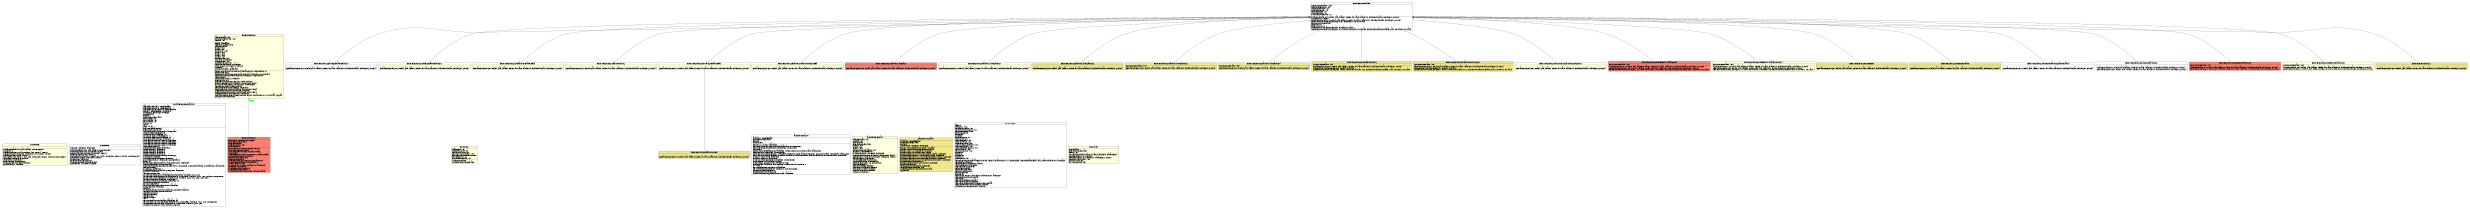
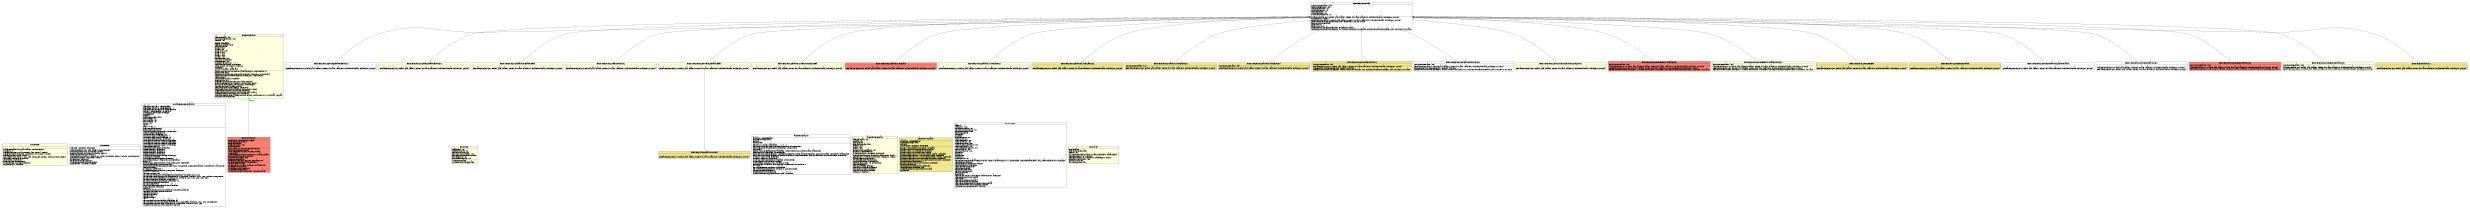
  digraph {
    rankdir=BT
    node [fillcolor=lightyellow shape=record style=filled]
    edge [arrowhead=empty arrowtail=none]
    n1 [label="{CustomHTTP|\l|build_http_headers(host, path, headers, custom_request)\lconnect_h2(ss)\lconnect_tcp_socket(sock, host_ip_info, host, use_ipv4, timeout)\lconnect_tls_socket(tls_socket, host_ip_info, host, use_ipv4, timeout)\lcreate_tcp_socket(ip_info, use_ipv4)\lhttp_request(host, use_ipv4, port, path, host_ip_info, timeout, verbose, custom_request)\llookup_dns(hostname, portnumber)\lparse_headers(headers_str)\lparse_response(http_response)\lparse_response_line(response_line_str)\lupgrade_to_tls(s, hostname)\l}"]
    n2 [fillcolor=white label="{CustomHTTP|httplogger : NoneType, RootLogger\l|build_http_headers(host, path, headers, custom_request)\lconnect_tcp_socket(sock, host_ip_info, timeout)\lconnect_tls_socket(tls_socket, host_ip_info, timeout)\lcreate_tcp_socket(ip_info, timeout)\lhttp_request(host, use_ipv4, log_path, port, path, host_ip_info, timeout, verbose, custom_request)\llookup_dns(hostname, portnumber, use_ipv4)\lparse_headers(headers_str)\lparse_response(http_response)\lparse_response_line(response_line_str)\lupgrade_to_tls(s, hostname, log_path)\l}"]
    n3 [fillcolor=white label="{Domain_Response_Analyzator|data_frame_exp_stats : TextFileReader\ldata_frame_pd_matrix : TextFileReader\ldata_frame_prerequest_stats : TextFileReader\ldf_global : TextFileReader, DataFrame\ldra_logging : RootLogger, NoneType\lexp_meta_data\lexp_path\lexperiment_configuration\lfont_size_axis : int\lfont_size_label : int\lfont_size_title : int\lhost100 : int\llog_dir\lslope : str, int\l|analyze_modifications_cc6()\lanalyze_status_codes(df)\lanalyze_target_list(df_target_list, df_exp_stats)\lcheck_91_key_value_length(df)\lcluster_domains(data_frame, ax)\lcluster_prerequest(data_frame, ax)\lcluster_prerequest_cc6(data_frame, ax)\lconvert_to_relative_values(data_dict)\lcount_and_plot_bit_occurrences33(data_frame)\lcount_and_plot_bit_occurrences52(data_frame)\lcount_and_plot_bit_occurrences53(data_frame)\lcount_and_plot_bit_occurrences71(data_frame)\lcount_status_codes(df)\lcreate_stacked_bar_chart(data_frame)\ldecode_save_cc33(data_frame)\ldecode_save_cc52(data_frame)\ldecode_save_cc53(data_frame)\ldecode_save_cc71(data_frame)\ldouble_plot_deviation_count_distribution_CC3()\ldoubleplot_modification()\ldoubleplot_response_rate_message_index()\lexport_latex_to_report(latex_code, report_filename)\lfigure1(df)\lfilter_and_aggregate(pd_matrix, target_status_code, decoded_df)\lformat_status_codes(status_code_counts)\lgenerate_latex_table(experiment_configuration, outcome_info, prerequest_statistics, host_statistics, status_codes)\lget_logs_directory()\lgrouped_cc6(data_frame)\lgrouped_results_csv(pd_matrix, prerequests, attempt_no)\lhost_stats(data_frame)\lload_exp_outcome(path)\lplot_2xx_over_attempt_no(data_frame, ax, subplottitles, autolimits, y_low, y_up)\lplot_2xx_over_attempt_no_double(data_frame, ax, subplottitles, autolimits, y_low, y_up, only_2xx, no_regression)\lplot_deviation_count_distribution(data_frame, ax, autolimits, x_low, x_up, y_low, y_up, bins)\lplot_hosts_responses(dataframe, num_clusters)\lplot_rel_uri_deviation_distribution(data_frame, ax)\lplot_scatter_prerequest(data_frame)\lplot_unsorted_data(df)\lplot_uri_deviation_count_distribution(data_frame)\lprerequest_stats(data_frame)\lquadplot()\lsave_exp_analyzer_results(host_statistics, prerequest_statistics)\lsingle_plot_deviation_count_distribution()\lsingle_plot_mod_cc6()\lsingleplot_blocking()\lsingleplot_mod()\lsingleplot_rel_uri()\lstart()\lstatus_code_bars_over_deviation(data_frame, ax)\lstatus_code_curves_over_deviation(data_frame, ax, subplottitles, autolimits, y_low, y_up, no_regression)\lstatus_code_curves_over_size(data_frame, ax, subplottitles, autolimits, y_low, y_up)\lupdate_status_code_csv(status_code_dict, df_global)\l}"]
    n4 [fillcolor=salmon label="{ExperimentLogger|exp_logging : NoneType, RootLogger\lexperiment_configuration\lexperiment_folder\lexperiment_stats : dict\lglobal_log_folder\l|add_global_entry_to_experiment_list(exp_no)\lanalyze_prerequest_outcome()\lcapture_packets_dumpcap(stop_capture_flag)\lcopy_log_file()\lcreate_experiment_folder(exp_number, global_log_folder)\lextract_packets_per_host(host_list)\lget_directory_size_mb(path)\lget_experiment_folder()\lprerequest_statisics(prerequest, message_count)\lsave_base_checks_fails(base_check_fails)\lsave_dns_fails(dns_fails)\lsave_exp_stats(run_time, messages, invalid_entries)\lsave_pdmatrix(pd_matrix)\lsave_prerequests(prerequests)\lsave_target_list(target_list)\luri_deviation_table(uri_dev_table, rel_uri_dev_table)\l}"]
    n5 [label="{ExperimentRunner|base_check_fails : list\lcc_uri_post_generation : bool\ldns_fails : list\lerror_event : Event\lexp_log : NoneType\lexperiment_configuration\lglobal_log_folder\llock_bcf : lock\llock_df : lock\llock_matrix : lock\llock_mc : lock\llock_prl : lock\llock_ptl : lock\llock_udt : lock\lmessage_count : int\lpd_matrix : DataFrame\lprerequest_list : list\lprocessed_targets : list\lrel_uri_deviation_table : DataFrame\lrunner_logger : RootLogger, NoneType\ltarget_list\luri_deviation_table : DataFrame\l|add_devcount_and_status_code_to_df(deviation_count, response_line, uri)\ladd_dns_info(entry)\ladd_entry_to_domain_prerequest_matrix(domain, attempt_no, response_line)\ladd_no_and_status_code_to_request_list(attempt_no, response_line)\lbaseline_check()\lbasic_request(domain, socket_info)\lcheck_content(body)\lcheck_entry_http_options(entry_dns, follow_redirect)\lcheck_target_list_subset(target_list, start_position, length)\lfuzz_subset(df_target_list, start_position, subset_length)\lget_next_prerequest(attempt_number)\lget_prerequest_from_list(attempt, request_list)\lget_target_subset(target_dataframe, start_position, length)\lpregenerate_request(covert_channel, attempt_no)\lprepare_target_list(target_list, max_targets, max_workers)\lrun_experiment_subset(logger_list, sub_set_dns)\lsend_and_receive_request(attempt_number, request, deviation_count, uri, host_data, log_path)\lsetup_and_start_experiment()\l}"]
    n6 [label="{H2Settings|enable_push : int\lheader_table_size : int\lintial_window_size : int\lmax_concurrent_streams : int\lmax_concurrent_streams_streams\lmax_frame_size : int\lmax_header_list_size : int\l|build_setting_frame()\lupdate_settings(setting_frame)\l}"]
    n7 [fillcolor=white label="{HTTP1_Request_Builder|cc_uri_post_generation : bool\ldefault_headers_sets : dict\ldomain_placeholder : str\lgenerated_request : str\lhost_placeholder : str\lpath_placeholder : str\lsubdomain_placeholder : str\l|build_request_line(port, method, path, headers, scheme, fuzzvalue, relative_uri, include_subdomain, include_port, protocol)\lextract_new_uri(request)\lgenerate_cc_request(port, method, path, headers, content, fuzzvalue, relative_uri, include_subdomain, include_port, protocol)\lgenerate_request(experiment_configuration, selected_port, new_fuzz_value)\lget_cc_uri_post_generation()\lparse_host(uri)\lparse_uri(uri, host)\lpath_generator(domain_specific_path, test_path, fuzzvalue)\lreplace_host_and_domain(prerequest, uri, standard_subdomain, host_header, include_subdomain_host_header, path, override_uri, fuzzvalue)\l}"]
    n8 [fillcolor=white label="{HTTP1_Request_CC_Add_Big_Header_Field_opt1|\l|generate_cc_request(port, method, path, headers, content, fuzzvalue, relative_uri, include_subdomain, include_port, protocol)\l}"]
    n9 [label="{HTTP1_Request_CC_Add_Big_Header_Field_opt2|\l|generate_cc_request(port, method, path, headers, content, fuzzvalue, relative_uri, include_subdomain, include_port, protocol)\l}"]
    n10 [label="{HTTP1_Request_CC_Add_Random_Header_Fields|\l|generate_cc_request(port, method, path, headers, content, fuzzvalue, relative_uri, include_subdomain, include_port, protocol)\l}"]
    n11 [label="{HTTP1_Request_CC_Case_Insensitivity|\l|generate_cc_request(port, method, path, headers, content, fuzzvalue, relative_uri, include_subdomain, include_port, protocol)\l}"]
    n12 [fillcolor=khaki label="{HTTP1_Request_CC_Random_Content|\l|generate_cc_request(port, method, path, headers, content, fuzzvalue, relative_uri, include_subdomain, include_port, protocol)\l}"]
    n13 [label="{HTTP1_Request_CC_Reordering_Header_Fields|\l|generate_cc_request(port, method, path, headers, content, fuzzvalue, relative_uri, include_subdomain, include_port, protocol)\l}"]
    n14 [label="{HTTP1_Request_CC_Random_Content_No_Lenght_Field|\l|generate_cc_request(port, method, path, headers, content, fuzzvalue, relative_uri, include_subdomain, include_port, protocol)\l}"]
    n15 [fillcolor=salmon label="{HTTP1_Request_CC_Random_Whitespace|\l|generate_cc_request(port, method, path, headers, content, fuzzvalue, relative_uri, include_subdomain, include_port, protocol)\l}"]
    n16 [label="{HTTP1_Request_CC_Random_Whitespace_opt|\l|generate_cc_request(port, method, path, headers, content, fuzzvalue, relative_uri, include_subdomain, include_port, protocol)\l}"]
    n17 [fillcolor=khaki label="{HTTP1_Request_CC_Random_Whitespace_opt2|\l|generate_cc_request(port, method, path, headers, content, fuzzvalue, relative_uri, include_subdomain, include_port, protocol)\l}"]
    n18 [fillcolor=khaki label="{HTTP1_Request_CC_Random_Whitespace_opt3|cc_uri_post_generation : bool\l|generate_cc_request(port, method, path, headers, content, fuzzvalue, relative_uri, include_subdomain, include_port, protocol)\l}"]
    n19 [fillcolor=khaki label="{HTTP1_Request_CC_Random_Whitespace_opt4|cc_uri_post_generation : bool\l|generate_cc_request(port, method, path, headers, content, fuzzvalue, relative_uri, include_subdomain, include_port, protocol)\l}"]
    n20 [fillcolor=khaki label="{HTTP1_Request_CC_URI_Case_Insentivity|cc_uri_post_generation : bool\l|generate_cc_request(port, method, path, headers, content, fuzzvalue, relative_uri, include_subdomain, include_port, protocol)\lpath_generator(domain_specific_path, test_path, fuzzvalue)\lreplace_host_and_domain(prerequest, domain, standard_subdomain, host, include_subdomain_host_header, path, override_uri, fuzzvalue)\l}"]
-   n21 [fillcolor=khaki label="{HTTP1_Request_CC_URI_Case_Insentivity_opt1|cc_uri_post_generation : bool\l|generate_cc_request(port, method, path, headers, content, fuzzvalue, relative_uri, include_subdomain, include_port, protocol)\lpath_generator(domain_specific_path, test_path, fuzzvalue)\lreplace_host_and_domain(prerequest, domain, standard_subdomain, host, include_subdomain_host_header, path, override_uri, fuzzvalue)\l}"]
+   n21 [fillcolor=white label="{HTTP1_Request_CC_URI_Case_Insentivity_opt1|cc_uri_post_generation : bool\l|generate_cc_request(port, method, path, headers, content, fuzzvalue, relative_uri, include_subdomain, include_port, protocol)\lpath_generator(domain_specific_path, test_path, fuzzvalue)\lreplace_host_and_domain(prerequest, domain, standard_subdomain, host, include_subdomain_host_header, path, override_uri, fuzzvalue)\l}"]
    n22 [label="{HTTP1_Request_CC_URI_Common_Addresses_And_Anchors|\l|generate_cc_request(port, method, path, headers, content, fuzzvalue, relative_uri, include_subdomain, include_port, protocol)\l}"]
    n23 [fillcolor=salmon label="{HTTP1_Request_CC_URI_Extend_with_fragments|cc_uri_post_generation : bool\l|build_request_line(port, method, path, fragment, headers, scheme, fuzzvalue, relative_uri, include_subdomain, include_port, protocol)\lgenerate_cc_request(port, method, path, headers, content, fuzzvalue, relative_uri, include_subdomain, include_port, protocol)\lreplace_host_and_domain(prerequest, uri, standard_subdomain, host_header, include_subdomain_host_header, path, override_uri, fuzzvalue)\l}"]
    n24 [label="{HTTP1_Request_CC_URI_Extend_with_fragments_opt1|cc_uri_post_generation : bool\l|build_request_line(port, method, path, fragment, headers, scheme, fuzzvalue, relative_uri, include_subdomain, include_port, protocol)\lgenerate_cc_request(port, method, path, headers, content, fuzzvalue, relative_uri, include_subdomain, include_port, protocol)\lreplace_host_and_domain(prerequest, uri, standard_subdomain, host_header, include_subdomain_host_header, path, override_uri, fuzzvalue)\l}"]
    n25 [fillcolor=khaki label="{HTTP1_Request_CC_URI_Hex_Hex|\l|generate_cc_request(port, method, path, headers, content, fuzzvalue, relative_uri, include_subdomain, include_port, protocol)\l}"]
    n26 [fillcolor=khaki label="{HTTP1_Request_CC_URI_Represenation|\l|generate_cc_request(port, method, path, headers, content, fuzzvalue, relative_uri, include_subdomain, include_port, protocol)\l}"]
    n27 [fillcolor=white label="{HTTP1_Request_CC_URI_Represenation_Apache_Localhost|\l|generate_cc_request(port, method, path, headers, content, fuzzvalue, relative_uri, include_subdomain, include_port, protocol)\l}"]
    n28 [fillcolor=white label="{HTTP1_Request_CC_URI_Represenation_opt1|\l|build_request_line(port, method, path, headers, scheme, fuzzvalue, relative_uri, include_subdomain, include_port, protocol)\lgenerate_cc_request(port, method, path, headers, content, fuzzvalue, relative_uri, include_subdomain, include_port, protocol)\l}"]
    n29 [fillcolor=salmon label="{HTTP1_Request_CC_URI_Represenation_opt2|cc_uri_post_generation : bool\l|build_request_line(port, method, path, headers, scheme, fuzzvalue, relative_uri, include_subdomain, include_port, protocol)\lgenerate_cc_request(port, method, path, headers, content, fuzzvalue, relative_uri, include_subdomain, include_port, protocol)\l}"]
    n30 [label="{HTTP1_Request_CC_URI_Represenation_opt3|cc_uri_post_generation : bool\l|build_request_line(port, method, path, headers, scheme, fuzzvalue, relative_uri, include_subdomain, include_port, protocol)\lgenerate_cc_request(port, method, path, headers, content, fuzzvalue, relative_uri, include_subdomain, include_port, protocol)\l}"]
    n31 [fillcolor=khaki label="{HTTP1_Request_from_CSV|\l|generate_cc_request(port, method, path, headers, content, fuzzvalue, relative_uri, include_subdomain, include_port, protocol)\l}"]
    n32 [fillcolor=white label="{Target_List_Analyzer|data_frame : TextFileReader\lexperiment_configuration\lnew_path\ltotal_requests\l|add_use_www_column(data_frame)\lanalyze_column_statuscode_by_indices(data_frame, column_indexes)\lanalyze_column_statuscode_counts(data_frame, column_name)\lanalyze_data()\lcheck_columns_for_leading_digit(data_frame, column_indexes, new_column_name, leading_digit)\lclean_up_column(data_frame, column_indices)\lcompare_columns_and_create_new(data_frame, true_column_index, false_column_index, new_column_name, insert_index, leading_digit)\lcompare_columns_and_create_new_true_false(data_frame, true_column_index, false_column_index, new_column_name, insert_index)\lcount_error_combination(data_frame)\lcount_errors_per_row(data_frame)\lcount_occurrences_per_column(data_frame, column_indices)\lcount_socket_errors(data_frame, indices)\lcount_socket_errors_by_column(data_frame, index)\lextract_sublist(data_frame, column_indices, condition_column, condition, n)\lfilter_data()\lfilter_dataframe_remove_4_errors(data_frame)\lfilter_dataframe_remove_all459(data_frame, columns_to_check)\lgroup_statuscodes(data_frame)\lread_host_list_to_dataframe(path)\lsave_data_frame_to_upgraded_list(new_path, data_frame)\l}"]
    n33 [label="{Target_List_Preperator|base_check_fails : list\ldns_fails : list\lexp_log_folder\lexperiment_configuration\llock_bcf : lock\llock_df : lock\llock_rrd : lock\lrequest_response_data_list : list\ltarget_list : TextFileReader\ltarget_prep_logger : NoneType, RootLogger\l|check_target_list_subset(target_list, start_position, length)\lget_dns_info(uri, standard_subdomain, target_port, use_ipv4)\lload_target_list(target_list_csv)\lload_target_list_df(target_list_csv)\lprepare_data_frame(target_sub_list)\lprepare_target(index, uri, max_redirect)\lprepare_target_list()\lsave_df(dataframe, filename)\lsave_df_json(dataframe, filename)\lsave_dict_list(dict_list, filename)\lsave_list(list_to_save, filename)\lverify_port(target_port)\l}"]
    n34 [fillcolor=khaki label="{Target_List_Upgrader|data_frame : TextFileReader\lexperiment_configuration\lnew_path\lrunner_logger : NoneType, RootLogger\l|add_dns_with_standard_subdomain_443(domain)\ladd_dns_with_standard_subdomain_80(domain)\ladd_dns_with_www_subdomain_443(domain)\ladd_dns_with_www_subdomain_80(domain)\ladd_https_absolute_uri_without_subdomain(domain, socket_info)\ladd_https_absolute_uri_www_subdomain(domain, socket_info)\ladd_https_absolute_uri_www_subdomain_incl_host(domain, socket_info)\ladd_https_relative_uri_without_subdomain(domain, socket_info)\ladd_https_relative_uri_www_subdomain_incl_host(domain, socket_info)\ladd_matching_subdomain_host()\ladd_new_location(domain, new_location, socket_info)\ladd_sub_domain_host()\ladd_tcp_3xx_redirect(domain, socket_info)\lread_host_list_to_dataframe(path)\lsave_data_frame_to_upgraded_list(new_path)\lupgrade_list()\l}"]
    n35 [fillcolor=white label="{TestRunLogger|base_uri\ldata_count : dict\ldeviation_count_list : list\ldeviation_to_status_code : list\lexperiment_configuration\lexperiment_folder\lhost_ip_info\llog_folder\llogged_attempts : int\lrel_uri_stats : list\lreponse_time_list : list\lrequest_data_list : list\lrequest_length_list : list\lrequest_response_data_list : list\lresponse_body_list : list\lresponse_header_keys_list : list\lresult_variables : dict\lstatus_code_count : dict\ltarget_host\ltarget_ip\ltarget_paths\ltarget_port\luri_length_list : list\l|add_request_response_data(attempt_number, request, deviation_count, uri, response_line, response_header_fields, body, measured_times, error_message)\lcalcluate_avg(value_list)\lcalculate_standard_deviation(value_list)\lcalculate_statistics(data_frame)\lcapture_packets(stop_event)\lcreate_logging_folder()\lcreate_result_variables()\lcreate_wireshark_script()\lget_logging_folder()\llogger_print()\lrel_uri_count(new_uri, status_code, deviation_count, attempt_no)\lsave_deviation_status_code(data)\lsave_logfiles()\lsave_rel_uri_status_code(data)\lsave_request_data(request_data)\lsave_request_response_data(request_response_data)\lsave_run_metadata(result_variables, statistics)\lupdate_entry_to_experiment_list(statistics)\l}"]
    n36 [label="{host_crawler|exp_log_folder\lexperiment_configuration\ltimeout : int\l|crawl_and_check_links(start_url, max_working_links, max_attempts)\lget_links_from_url(url, max_links)\lget_paths(domain, port, link_count, max_attempts, timeout)\lis_external_link(base_url, link)\lis_link_working(link)\lis_working_custom(link)\l}"]
    n4 -> n5 [arrowhead=diamond fontcolor=green label=exp_log style=solid]
    n8 -> n7
    n9 -> n7
    n10 -> n7
    n11 -> n7
    n12 -> n13
    n13 -> n7
    n14 -> n7
    n15 -> n7
    n16 -> n7
    n17 -> n7
    n18 -> n7
    n19 -> n7
    n20 -> n7
    n21 -> n7
    n22 -> n7
    n23 -> n7
    n24 -> n7
    n25 -> n7
    n26 -> n7
    n27 -> n7
    n28 -> n7
    n29 -> n7
    n30 -> n7
    n31 -> n7
  }
